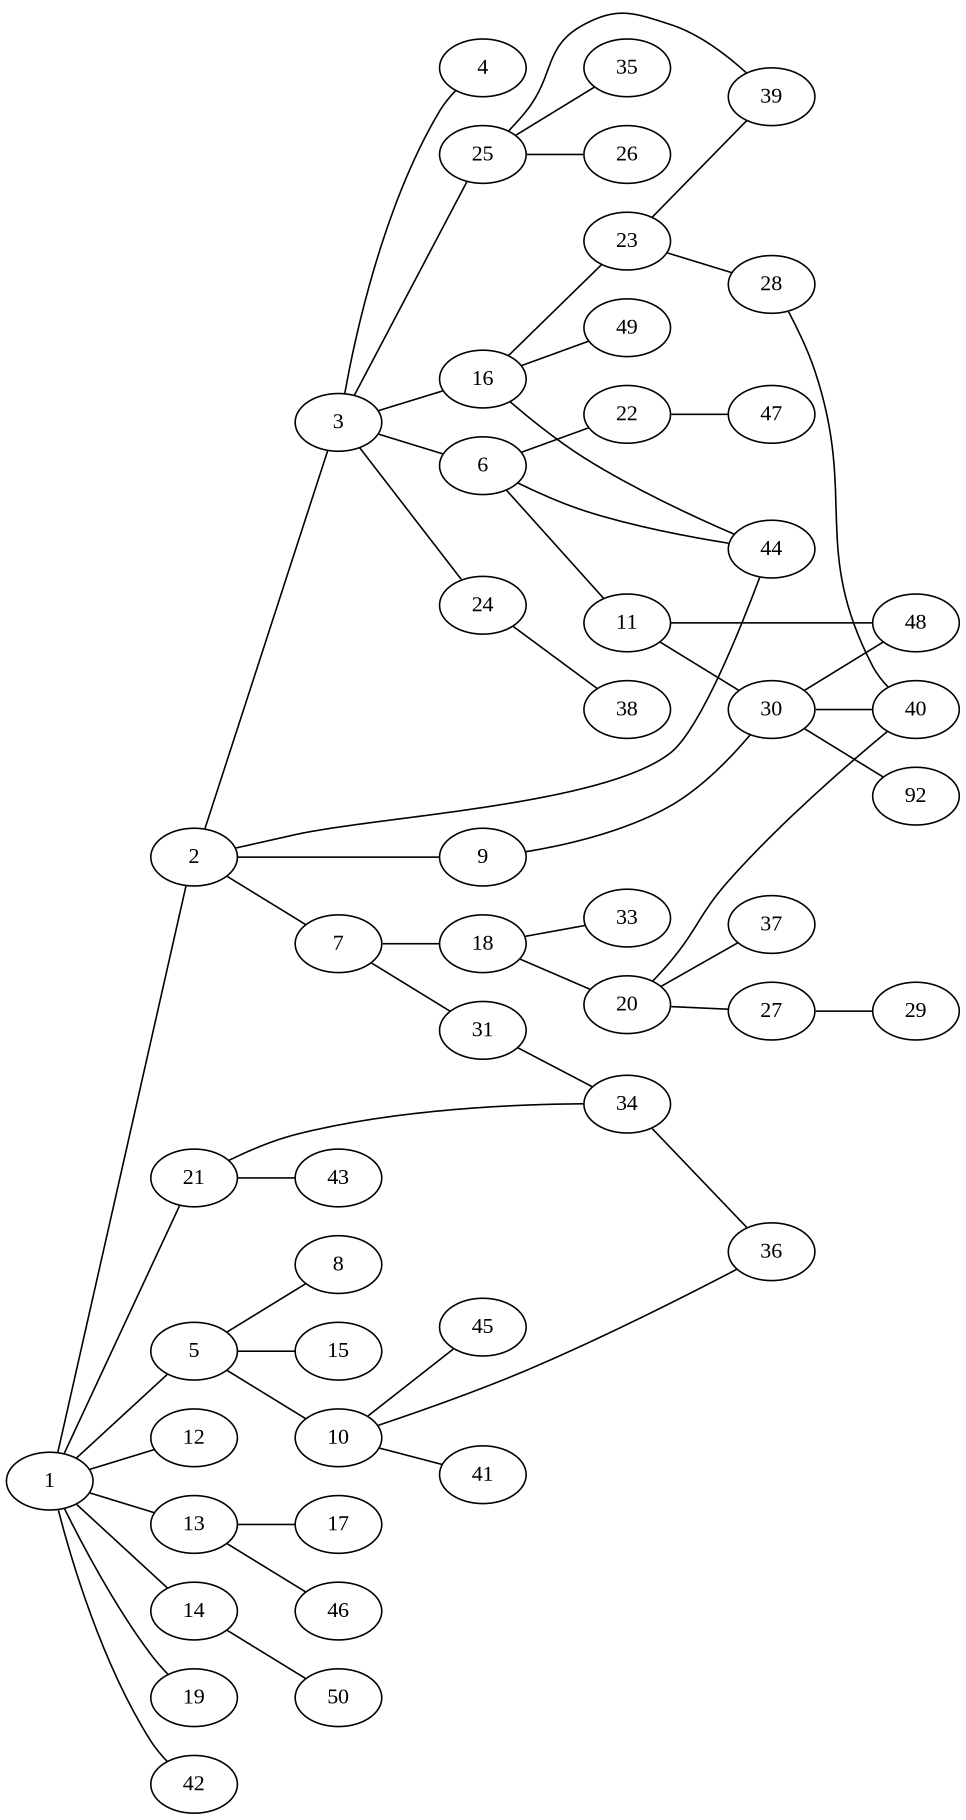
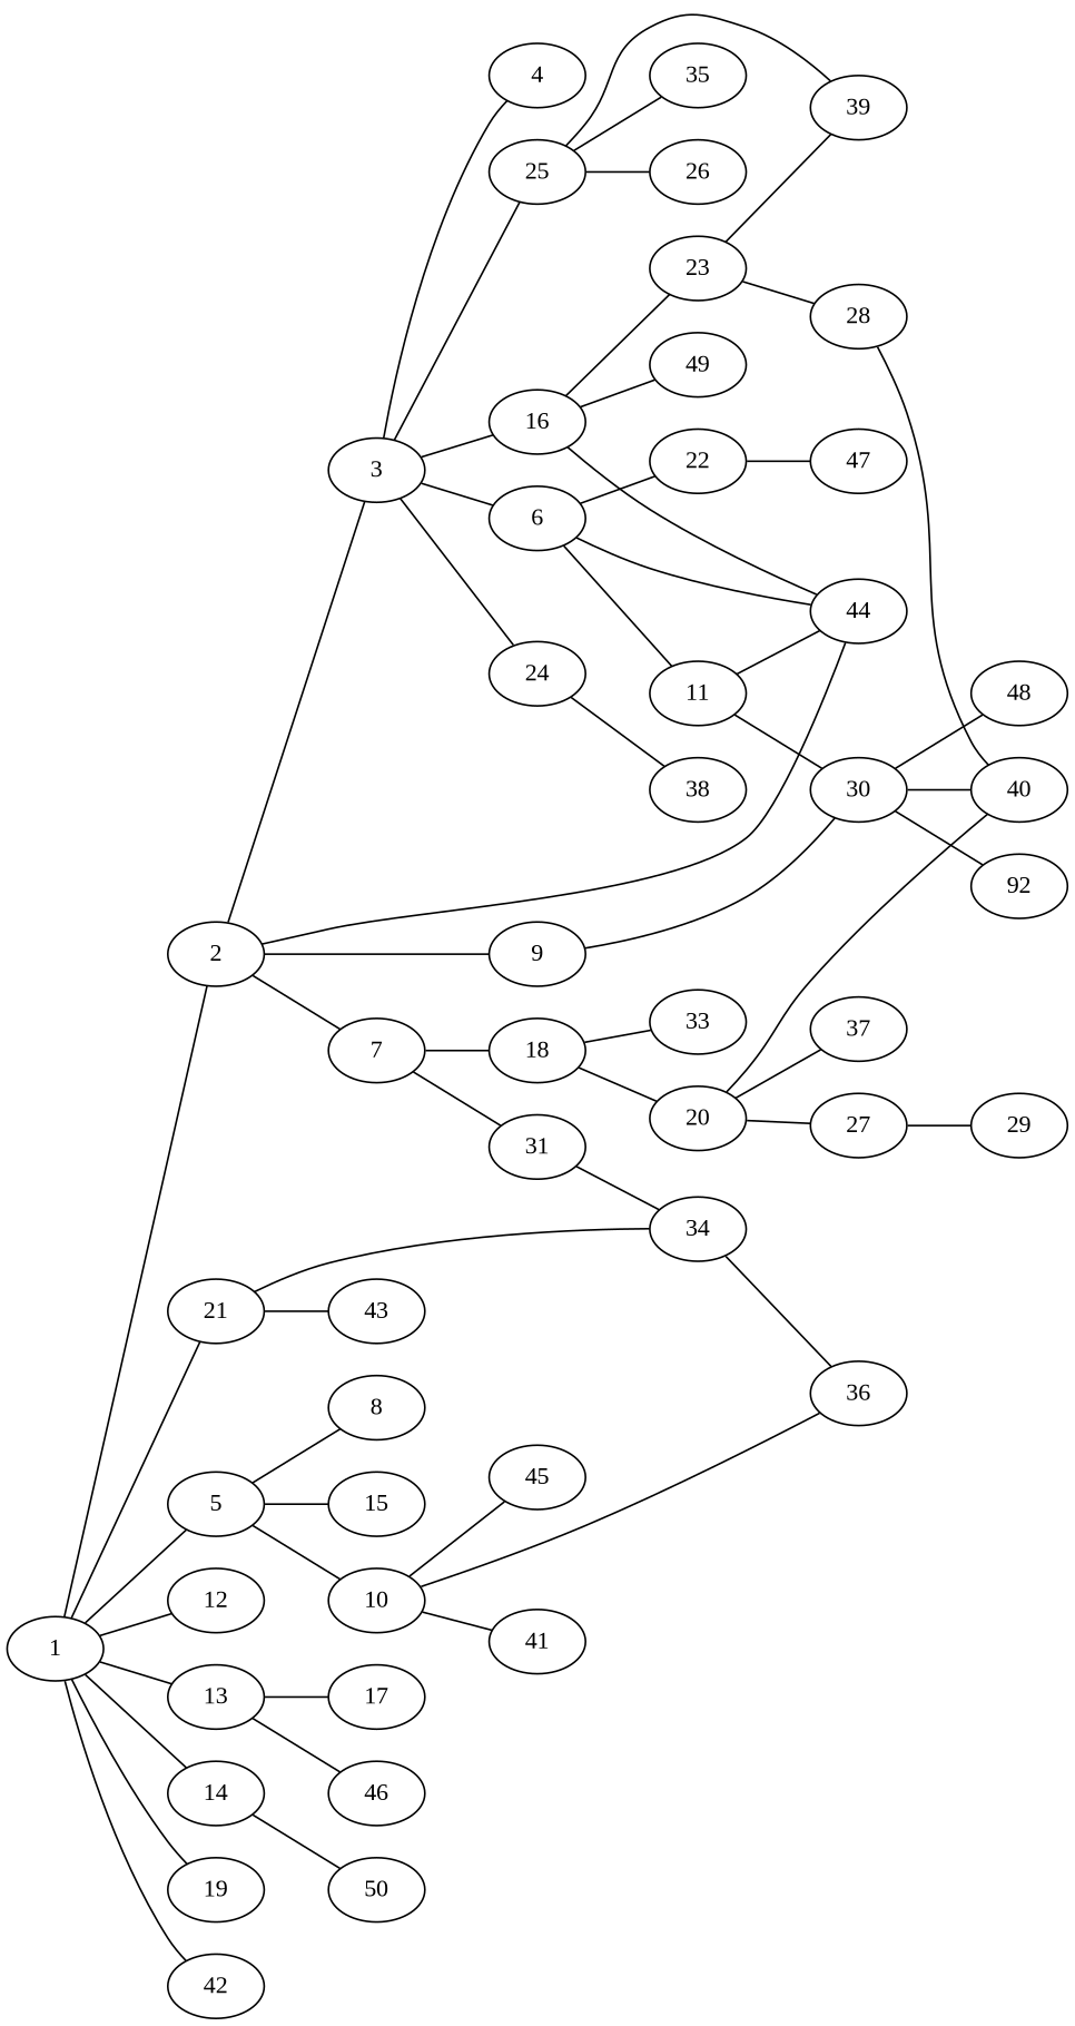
  graph {
    fontname="Liberation Serif"
    rankdir=LR
    node [fontname="Liberation Serif"]
    edge [fontname="Liberation Serif"]
    1
    2
    5
    12
    13
    14
    19
    21
    42
    3
    7
    9
    44
    8
    10
    15
    17
    46
    50
    34
    43
    4
    6
    16
    24
    25
    18
    31
    30
    36
    41
    45
    11
    22
    23
    49
    38
    39
    26
    35
    20
    33
    48
    40
    n45 [label=92]
    47
    28
    27
    37
    29
    1 -- 2
    1 -- 5
    1 -- 12
    1 -- 13
    1 -- 14
    1 -- 19
    1 -- 21
    1 -- 42
    2 -- 3
    2 -- 7
    2 -- 9
    2 -- 44
    5 -- 8
    5 -- 10
    5 -- 15
    13 -- 17
    13 -- 46
    14 -- 50
    21 -- 34
    21 -- 43
    3 -- 4
    3 -- 6
    3 -- 16
    3 -- 24
    3 -- 25
    7 -- 18
    7 -- 31
    9 -- 30
    10 -- 36
    10 -- 41
    10 -- 45
    34 -- 36
    6 -- 44
    6 -- 11
    6 -- 22
    16 -- 44
    16 -- 23
    16 -- 49
    24 -- 38
    25 -- 39
    25 -- 26
    25 -- 35
    18 -- 20
    18 -- 33
    31 -- 34
    30 -- 48
    30 -- 40
    30 -- n45
    11 -- 30
-   11 -- 48
+   11 -- 44
    22 -- 47
    23 -- 39
    23 -- 28
    20 -- 40
    20 -- 27
    20 -- 37
    28 -- 40
    27 -- 29
  }
